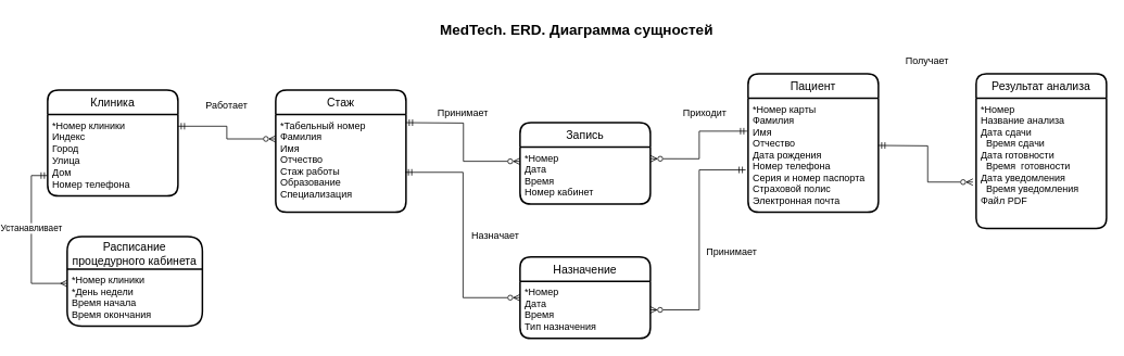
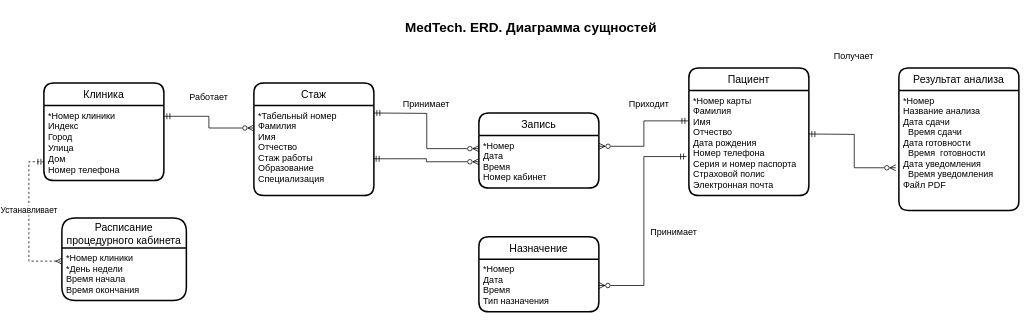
  <mxCell id="0" />
  <mxCell id="1" parent="0" />
  <mxCell id="2" style="edgeStyle=orthogonalEdgeStyle;rounded=0;orthogonalLoop=1;jettySize=auto;html=1;entryX=0;entryY=0.25;entryDx=0;entryDy=0;fontSize=11;startArrow=ERmandOne;startFill=0;endArrow=ERzeroToMany;endFill=0;exitX=1;exitY=0.144;exitDx=0;exitDy=0;exitPerimeter=0;" parent="1" source="4" target="6" edge="1"><mxGeometry relative="1" as="geometry" /></mxCell>
  <mxCell id="3" value="Клиника" style="swimlane;childLayout=stackLayout;horizontal=1;startSize=30;horizontalStack=0;rounded=1;fontSize=14;fontStyle=0;strokeWidth=2;resizeParent=0;resizeLast=1;shadow=0;dashed=0;align=center;" parent="1" vertex="1"><mxGeometry x="40" y="110" width="160" height="130" as="geometry" /></mxCell>
  <mxCell id="4" value="*Номер клиники&lt;br&gt;Индекс&lt;br&gt;Город&lt;br&gt;Улица&lt;br&gt;Дом&lt;br&gt;Номер телефона" style="align=left;strokeColor=none;fillColor=none;spacingLeft=4;fontSize=12;verticalAlign=top;resizable=0;rotatable=0;part=1;html=1;" parent="3" vertex="1"><mxGeometry y="30" width="160" height="100" as="geometry" /></mxCell>
  <mxCell id="5" value="Стаж" style="swimlane;childLayout=stackLayout;horizontal=1;startSize=30;horizontalStack=0;rounded=1;fontSize=14;fontStyle=0;strokeWidth=2;resizeParent=0;resizeLast=1;shadow=0;dashed=0;align=center;" parent="1" vertex="1"><mxGeometry x="320" y="110" width="160" height="150" as="geometry" /></mxCell>
  <mxCell id="6" value="*Табельный номер&#10;Фамилия&#10;Имя&#10;Отчество &#10;Стаж работы&#10;Образование&#10;Специализация" style="align=left;strokeColor=none;fillColor=none;spacingLeft=4;fontSize=12;verticalAlign=top;resizable=0;rotatable=0;part=1;" parent="5" vertex="1"><mxGeometry y="30" width="160" height="120" as="geometry" /></mxCell>
  <mxCell id="7" value="Пациент" style="swimlane;childLayout=stackLayout;horizontal=1;startSize=30;horizontalStack=0;rounded=1;fontSize=14;fontStyle=0;strokeWidth=2;resizeParent=0;resizeLast=1;shadow=0;dashed=0;align=center;" parent="1" vertex="1"><mxGeometry x="900" y="90" width="160" height="170" as="geometry" /></mxCell>
  <mxCell id="8" value="*Номер карты&#10;Фамилия&#10;Имя &#10;Отчество&#10;Дата рождения&#10;Номер телефона&#10;Серия и номер паспорта&#10;Страховой полис&#10;Электронная почта" style="align=left;strokeColor=none;fillColor=none;spacingLeft=4;fontSize=12;verticalAlign=top;resizable=0;rotatable=0;part=1;" parent="7" vertex="1"><mxGeometry y="30" width="160" height="140" as="geometry" /></mxCell>
  <mxCell id="9" value="Запись" style="swimlane;childLayout=stackLayout;horizontal=1;startSize=30;horizontalStack=0;rounded=1;fontSize=14;fontStyle=0;strokeWidth=2;resizeParent=0;resizeLast=1;shadow=0;dashed=0;align=center;" parent="1" vertex="1"><mxGeometry x="620" y="150" width="160" height="100" as="geometry" /></mxCell>
  <mxCell id="10" value="*Номер&#10;Дата&#10;Время&#10;Номер кабинет" style="align=left;strokeColor=none;fillColor=none;spacingLeft=4;fontSize=12;verticalAlign=top;resizable=0;rotatable=0;part=1;" parent="9" vertex="1"><mxGeometry y="30" width="160" height="70" as="geometry" /></mxCell>
  <mxCell id="11" style="edgeStyle=orthogonalEdgeStyle;rounded=0;orthogonalLoop=1;jettySize=auto;html=1;entryX=1.001;entryY=0.205;entryDx=0;entryDy=0;fontSize=11;startArrow=ERmandOne;startFill=0;endArrow=ERzeroToMany;endFill=0;exitX=-0.008;exitY=0.289;exitDx=0;exitDy=0;entryPerimeter=0;exitPerimeter=0;" parent="1" source="8" target="10" edge="1"><mxGeometry relative="1" as="geometry" /></mxCell>
  <mxCell id="12" style="edgeStyle=orthogonalEdgeStyle;rounded=0;orthogonalLoop=1;jettySize=auto;html=1;entryX=0;entryY=0.25;entryDx=0;entryDy=0;fontSize=11;startArrow=ERmandOne;startFill=0;endArrow=ERzeroToMany;endFill=0;" parent="1" target="10" edge="1"><mxGeometry relative="1" as="geometry"><mxPoint x="480" y="150" as="sourcePoint" /></mxGeometry></mxCell>
  <mxCell id="13" value="&lt;font style=&quot;font-size: 12px;&quot;&gt;Работает&lt;/font&gt;" style="text;html=1;strokeColor=none;fillColor=none;align=center;verticalAlign=middle;whiteSpace=wrap;rounded=0;fontSize=20;" parent="1" vertex="1"><mxGeometry x="230" y="110" width="60" height="30" as="geometry" /></mxCell>
  <mxCell id="14" value="&lt;font style=&quot;font-size: 12px;&quot;&gt;Принимает&lt;/font&gt;" style="text;html=1;strokeColor=none;fillColor=none;align=center;verticalAlign=middle;whiteSpace=wrap;rounded=0;fontSize=20;" parent="1" vertex="1"><mxGeometry x="520" y="120" width="60" height="30" as="geometry" /></mxCell>
  <mxCell id="15" value="&lt;font style=&quot;font-size: 12px;&quot;&gt;Приходит&lt;/font&gt;" style="text;html=1;strokeColor=none;fillColor=none;align=center;verticalAlign=middle;whiteSpace=wrap;rounded=0;fontSize=20;" parent="1" vertex="1"><mxGeometry x="817" y="120" width="60" height="30" as="geometry" /></mxCell>
  <mxCell id="16" value="Результат анализа" style="swimlane;childLayout=stackLayout;horizontal=1;startSize=30;horizontalStack=0;rounded=1;fontSize=14;fontStyle=0;strokeWidth=2;resizeParent=0;resizeLast=1;shadow=0;dashed=0;align=center;arcSize=14;" parent="1" vertex="1"><mxGeometry x="1180" y="90" width="160" height="190" as="geometry" /></mxCell>
  <mxCell id="17" value="*Номер&#10;Название анализа&#10;Дата сдачи&#10;  Время сдачи&#10;Дата готовности&#10;  Время  готовности&#10;Дата уведомления&#10;  Время уведомления&#10;Файл PDF" style="align=left;strokeColor=none;fillColor=none;spacingLeft=4;fontSize=12;verticalAlign=top;resizable=0;rotatable=0;part=1;" parent="16" vertex="1"><mxGeometry y="30" width="160" height="160" as="geometry" /></mxCell>
  <mxCell id="18" style="edgeStyle=orthogonalEdgeStyle;rounded=0;orthogonalLoop=1;jettySize=auto;html=1;fontSize=11;startArrow=ERmandOne;startFill=0;endArrow=ERzeroToMany;endFill=0;entryX=-0.025;entryY=0.644;entryDx=0;entryDy=0;entryPerimeter=0;" parent="1" target="17" edge="1"><mxGeometry relative="1" as="geometry"><mxPoint x="1060" y="178" as="sourcePoint" /><mxPoint x="760" y="294" as="targetPoint" /></mxGeometry></mxCell>
  <mxCell id="19" value="&lt;font style=&quot;font-size: 12px;&quot;&gt;Получает&lt;/font&gt;" style="text;html=1;strokeColor=none;fillColor=none;align=center;verticalAlign=middle;whiteSpace=wrap;rounded=0;fontSize=20;" parent="1" vertex="1"><mxGeometry x="1090" y="55" width="60" height="30" as="geometry" /></mxCell>
  <mxCell id="20" value="Назначение" style="swimlane;childLayout=stackLayout;horizontal=1;startSize=30;horizontalStack=0;rounded=1;fontSize=14;fontStyle=0;strokeWidth=2;resizeParent=0;resizeLast=1;shadow=0;dashed=0;align=center;" parent="1" vertex="1"><mxGeometry x="620" y="315" width="160" height="100" as="geometry" /></mxCell>
  <mxCell id="21" value="*Номер&#10;Дата&#10;Время&#10;Тип назначения" style="align=left;strokeColor=none;fillColor=none;spacingLeft=4;fontSize=12;verticalAlign=top;resizable=0;rotatable=0;part=1;" parent="20" vertex="1"><mxGeometry y="30" width="160" height="70" as="geometry" /></mxCell>
- <mxCell id="22" style="edgeStyle=orthogonalEdgeStyle;rounded=0;orthogonalLoop=1;jettySize=auto;html=1;entryX=0;entryY=0.5;entryDx=0;entryDy=0;fontSize=11;startArrow=ERmandOne;startFill=0;endArrow=ERzeroToMany;endFill=0;exitX=0.994;exitY=0.592;exitDx=0;exitDy=0;exitPerimeter=0;" parent="1" source="6" target="20" edge="1"><mxGeometry relative="1" as="geometry"><mxPoint x="490" y="160" as="sourcePoint" /><mxPoint x="630" y="208" as="targetPoint" /></mxGeometry></mxCell>
- <mxCell id="23" value="&lt;font style=&quot;font-size: 12px;&quot;&gt;Назначает&lt;/font&gt;" style="text;html=1;strokeColor=none;fillColor=none;align=center;verticalAlign=middle;whiteSpace=wrap;rounded=0;fontSize=20;" parent="1" vertex="1"><mxGeometry x="560" y="270" width="60" height="30" as="geometry" /></mxCell>
+ <mxCell id="22" style="edgeStyle=orthogonalEdgeStyle;rounded=0;orthogonalLoop=1;jettySize=auto;html=1;fontSize=11;startArrow=ERmandOne;startFill=0;endArrow=ERzeroToMany;endFill=0;exitX=0.994;exitY=0.592;exitDx=0;exitDy=0;exitPerimeter=0;" parent="1" source="6" target="10" edge="1"><mxGeometry relative="1" as="geometry"><mxPoint x="490" y="160" as="sourcePoint" /><mxPoint x="630" y="208" as="targetPoint" /></mxGeometry></mxCell>
  <mxCell id="24" style="edgeStyle=orthogonalEdgeStyle;rounded=0;orthogonalLoop=1;jettySize=auto;html=1;entryX=1;entryY=0.5;entryDx=0;entryDy=0;fontSize=11;startArrow=ERmandOne;startFill=0;endArrow=ERzeroToMany;endFill=0;exitX=-0.019;exitY=0.629;exitDx=0;exitDy=0;exitPerimeter=0;" parent="1" source="8" target="21" edge="1"><mxGeometry relative="1" as="geometry"><mxPoint x="909" y="170" as="sourcePoint" /><mxPoint x="790" y="204" as="targetPoint" /></mxGeometry></mxCell>
  <mxCell id="25" value="&lt;font style=&quot;font-size: 12px;&quot;&gt;Принимает&lt;/font&gt;" style="text;html=1;strokeColor=none;fillColor=none;align=center;verticalAlign=middle;whiteSpace=wrap;rounded=0;fontSize=20;" parent="1" vertex="1"><mxGeometry x="850" y="290" width="60" height="30" as="geometry" /></mxCell>
  <mxCell id="26" value="Расписание &#10;процедурного кабинета" style="swimlane;childLayout=stackLayout;horizontal=1;startSize=40;horizontalStack=0;rounded=1;fontSize=14;fontStyle=0;strokeWidth=2;resizeParent=0;resizeLast=1;shadow=0;dashed=0;align=center;" parent="1" vertex="1"><mxGeometry x="64" y="290" width="166" height="110" as="geometry" /></mxCell>
  <mxCell id="27" value="*Номер клиники&#10;*День недели&#10;Время начала&#10;Время окончания" style="align=left;strokeColor=none;fillColor=none;spacingLeft=4;fontSize=12;verticalAlign=top;resizable=0;rotatable=0;part=1;" parent="26" vertex="1"><mxGeometry y="40" width="166" height="70" as="geometry" /></mxCell>
- <mxCell id="28" value="Устанавливает" style="edgeStyle=orthogonalEdgeStyle;rounded=0;orthogonalLoop=1;jettySize=auto;html=1;entryX=0;entryY=0.25;entryDx=0;entryDy=0;fontSize=11;startArrow=ERmandOne;startFill=0;endArrow=ERmany;endFill=0;exitX=0;exitY=0.75;exitDx=0;exitDy=0;" parent="1" source="4" target="27" edge="1"><mxGeometry x="-0.135" relative="1" as="geometry"><mxPoint x="210" y="216" as="sourcePoint" /><mxPoint x="330" y="230" as="targetPoint" /><Array as="points"><mxPoint x="20" y="215" /><mxPoint x="20" y="348" /></Array><mxPoint as="offset" /></mxGeometry></mxCell>
+ <mxCell id="28" value="Устанавливает" style="edgeStyle=orthogonalEdgeStyle;rounded=0;orthogonalLoop=1;jettySize=auto;html=1;entryX=0;entryY=0.25;entryDx=0;entryDy=0;fontSize=11;startArrow=ERmandOne;startFill=0;endArrow=ERmany;endFill=0;exitX=0;exitY=0.75;exitDx=0;exitDy=0;dashed=1;" parent="1" source="4" target="27" edge="1"><mxGeometry x="-0.135" relative="1" as="geometry"><mxPoint x="210" y="216" as="sourcePoint" /><mxPoint x="330" y="230" as="targetPoint" /><Array as="points"><mxPoint x="20" y="215" /><mxPoint x="20" y="348" /></Array><mxPoint as="offset" /></mxGeometry></mxCell>
  <mxCell id="29" value="&lt;div style=&quot;text-align: center;&quot;&gt;&lt;span style=&quot;font-size: 18px;&quot;&gt;&lt;b&gt;MedTech. ERD. Диаграмма сущностей&lt;/b&gt;&lt;/span&gt;&lt;/div&gt;" style="text;whiteSpace=wrap;html=1;" vertex="1" parent="1"><mxGeometry x="520" y="20" width="560" height="70" as="geometry" /></mxCell>
